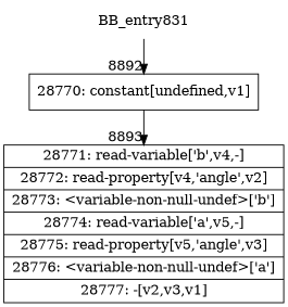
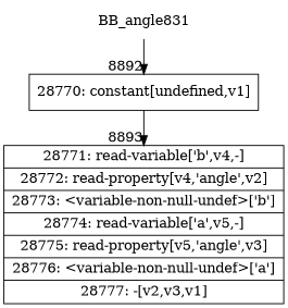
  digraph {
    rankdir=TD
    node [shape=record]
    edge [headport=n tailport=s]
-   BB_entry831 [shape=none]
+   BB_entry831 [shape=none label=BB_angle831]
    n2 [label="{28770: constant[undefined,v1]}"]
    n3 [label="{28771: read-variable['b',v4,-]|28772: read-property[v4,'angle',v2]|28773: \<variable-non-null-undef\>['b']|28774: read-variable['a',v5,-]|28775: read-property[v5,'angle',v3]|28776: \<variable-non-null-undef\>['a']|28777: -[v2,v3,v1]}"]
    BB_entry831 -> n2 [headlabel="    8892"]
    n2 -> n3 [headlabel="      8893"]
  }
